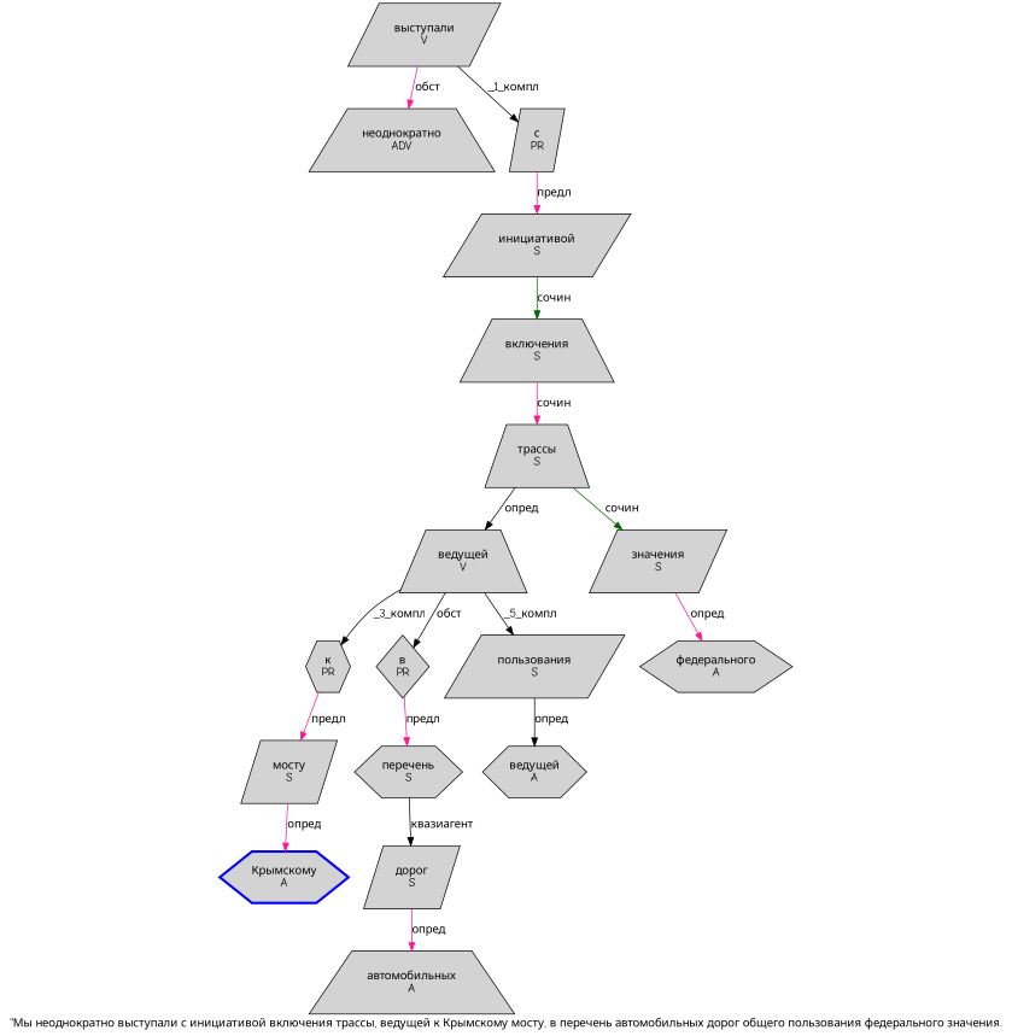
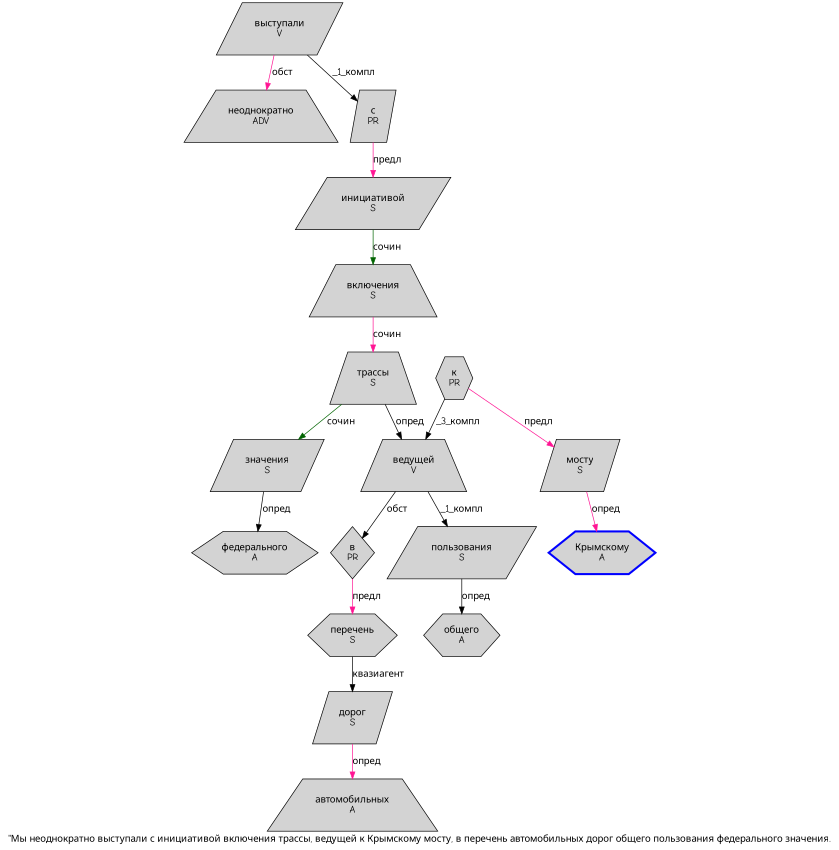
  digraph {
    fontname="Comic Neue"
    label="\"Мы неоднократно выступали с инициативой включения трассы, ведущей к Крымскому мосту, в перечень автомобильных дорог общего пользования федерального значения."
    node [fillcolor=lightgray fontname="Comic Neue" penwidth=1 shape=parallelogram style=filled]
    edge [color=black fontname="Comic Neue"]
    n1 [label="неоднократно\nADV" shape=trapezium]
    n2 [label="выступали\nV"]
    n3 [label="с\nPR"]
    n4 [label="инициативой\nS"]
    n5 [label="включения\nS" shape=trapezium]
    n6 [label="трассы\nS" shape=trapezium]
    n7 [label="ведущей\nV" shape=trapezium]
    n8 [label="значения\nS"]
    n9 [label="к\nPR" shape=hexagon]
    n10 [label="в\nPR" shape=diamond]
    n11 [label="пользования\nS"]
    n12 [label="федерального\nA" shape=hexagon]
    n13 [label="мосту\nS"]
    n14 [label="перечень\nS" shape=hexagon]
-   n15 [label="ведущей\nA" shape=hexagon]
+   n15 [label="общего\nA" shape=hexagon]
    n16 [color=blue label="Крымскому\nA" penwidth=3 shape=hexagon]
    n17 [label="дорог\nS"]
    n18 [label="автомобильных\nA" shape=trapezium]
    n2 -> n1 [color=deeppink label="обст"]
    n2 -> n3 [label="_1_компл"]
    n3 -> n4 [color=deeppink label="предл"]
    n4 -> n5 [color=darkgreen label="сочин"]
    n5 -> n6 [color=deeppink label="сочин"]
    n6 -> n7 [label="опред"]
    n6 -> n8 [color=darkgreen label="сочин"]
-   n7 -> n9 [label="_3_компл"]
+   n9 -> n7 [label="_3_компл"]
    n7 -> n10 [label="обст"]
-   n7 -> n11 [label="_5_компл"]
-   n8 -> n12 [color=deeppink label="опред"]
+   n7 -> n11 [label="_1_компл"]
+   n8 -> n12 [label="опред"]
    n9 -> n13 [color=deeppink label="предл"]
    n10 -> n14 [color=deeppink label="предл"]
    n11 -> n15 [label="опред"]
    n13 -> n16 [color=deeppink label="опред"]
    n14 -> n17 [label="квазиагент"]
    n17 -> n18 [color=deeppink label="опред"]
  }
